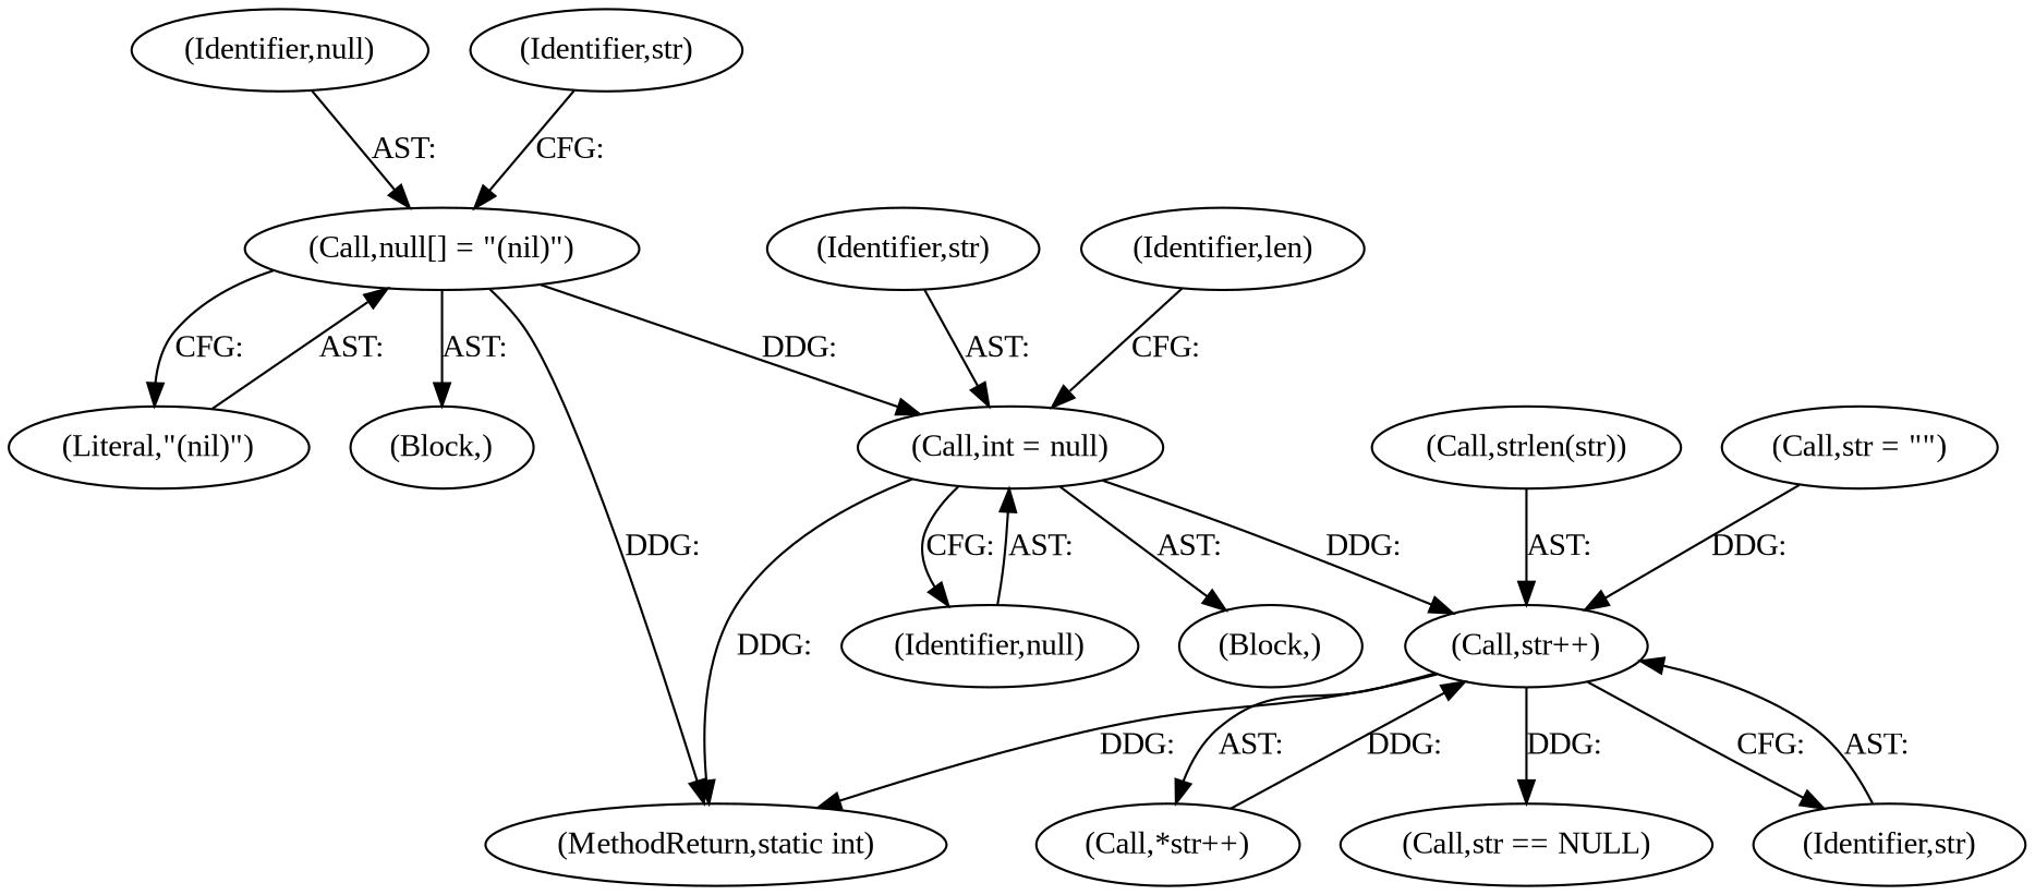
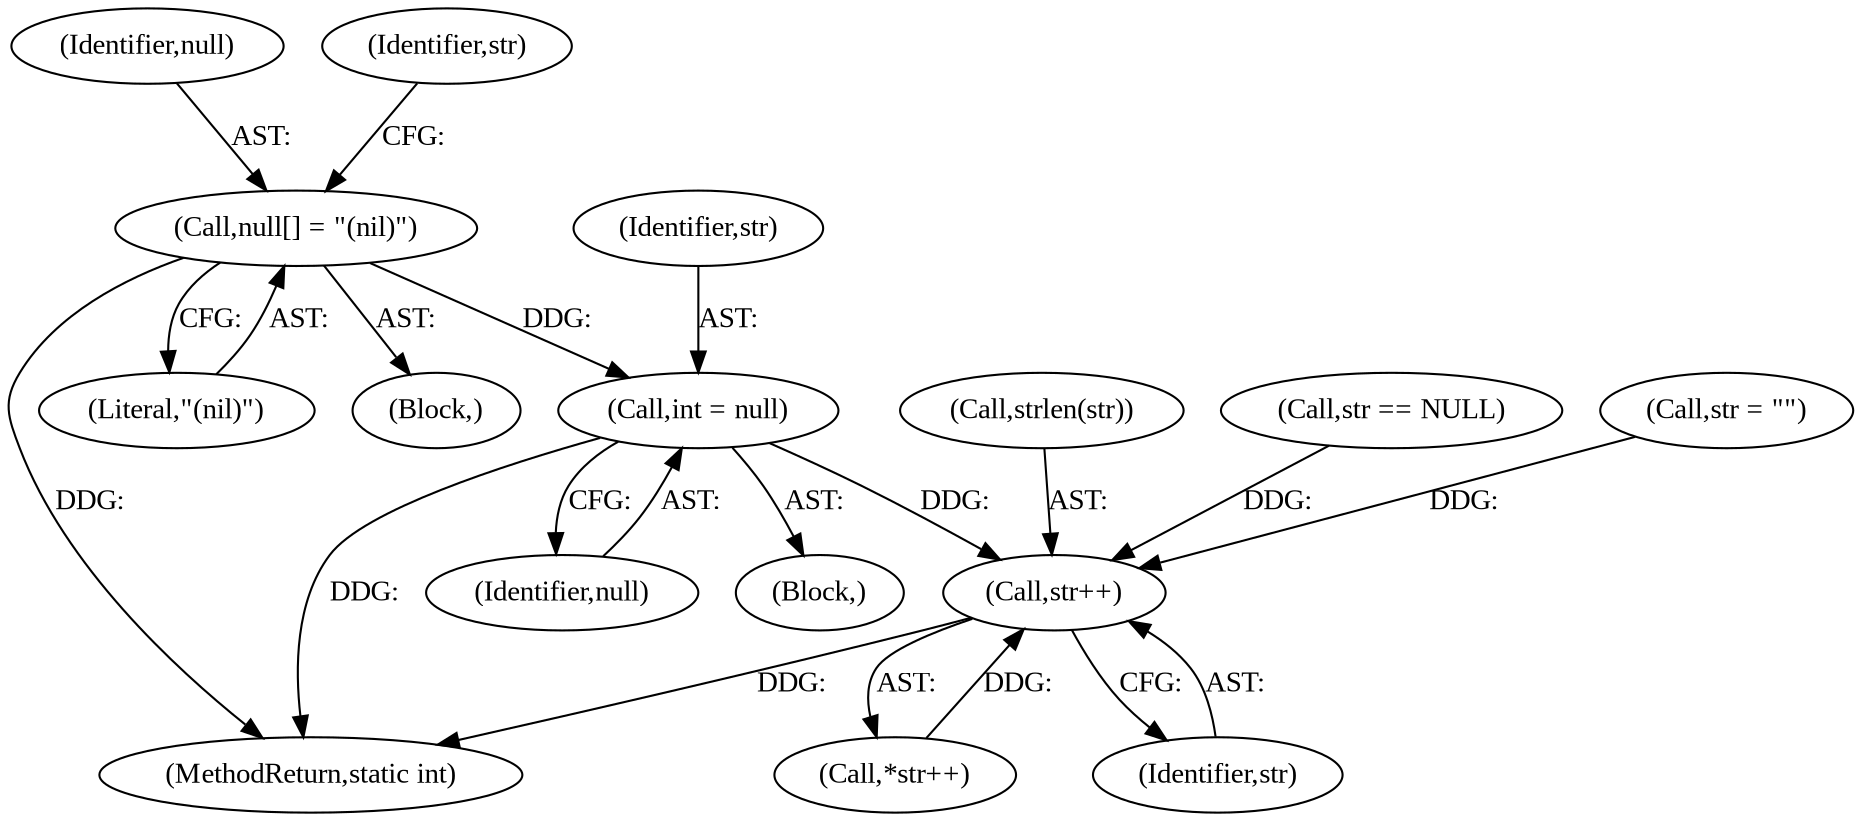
  digraph {
    fontname="Liberation Serif"
    node [fontname="Liberation Serif"]
    edge [fontname="Liberation Serif"]
    n1 [label="(Call,int = null)"]
    n2 [label="(Call,str++)"]
    n3 [label="(Identifier,null)"]
    n4 [label="(Block,)"]
    n5 [label="(MethodReturn,static int)"]
    n6 [label="(Identifier,str)"]
    n7 [label="(Call,*str++)"]
    n8 [label="(Call,null[] = \"(nil)\")"]
    n9 [label="(Literal,\"(nil)\")"]
    n10 [label="(Block,)"]
    n11 [label="(Identifier,null)"]
    n12 [label="(Call,strlen(str))"]
    n13 [label="(Call,str == NULL)"]
    n14 [label="(Identifier,str)"]
    n15 [label="(Identifier,str)"]
-   n16 [label="(Identifier,len)"]
    n17 [label="(Call,str = \"\")"]
    n1 -> n2 [label="DDG: "]
    n1 -> n3 [label="CFG: "]
    n1 -> n4 [label="AST: "]
    n1 -> n5 [label="DDG: "]
    n2 -> n5 [label="DDG: "]
    n2 -> n6 [label="CFG: "]
    n2 -> n7 [label="AST: "]
    n3 -> n1 [label="AST: "]
    n6 -> n2 [label="AST: "]
    n7 -> n2 [label="DDG: "]
    n8 -> n1 [label="DDG: "]
    n8 -> n5 [label="DDG: "]
    n8 -> n9 [label="CFG: "]
    n8 -> n10 [label="AST: "]
    n9 -> n8 [label="AST: "]
    n11 -> n8 [label="AST: "]
    n12 -> n2 [label="AST: "]
-   n2 -> n13 [label="DDG: "]
+   n13 -> n2 [label="DDG: "]
    n14 -> n8 [label="CFG: "]
    n15 -> n1 [label="AST: "]
-   n16 -> n1 [label="CFG: "]
    n17 -> n2 [label="DDG: "]
  }
